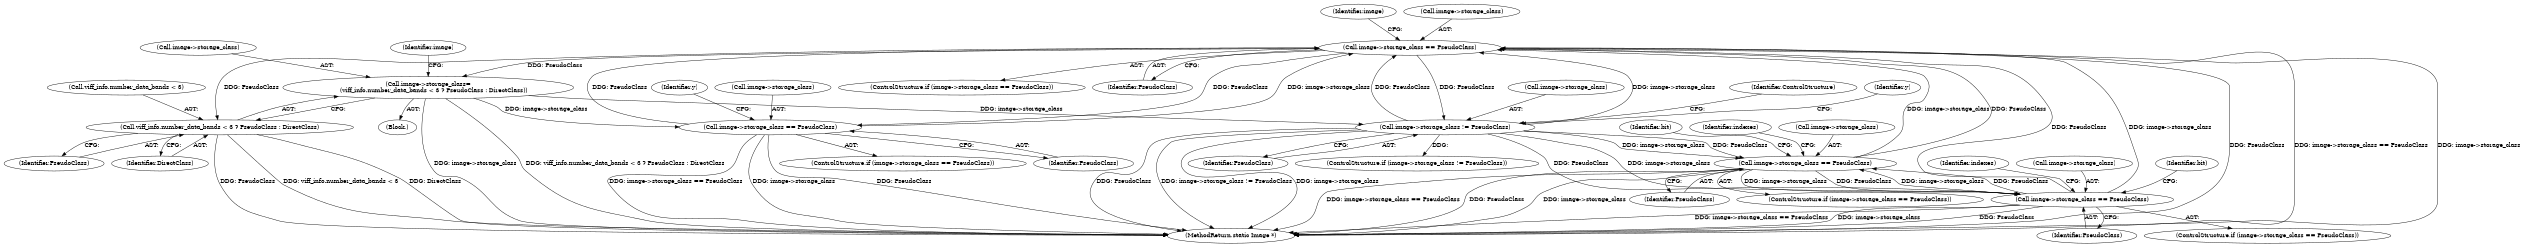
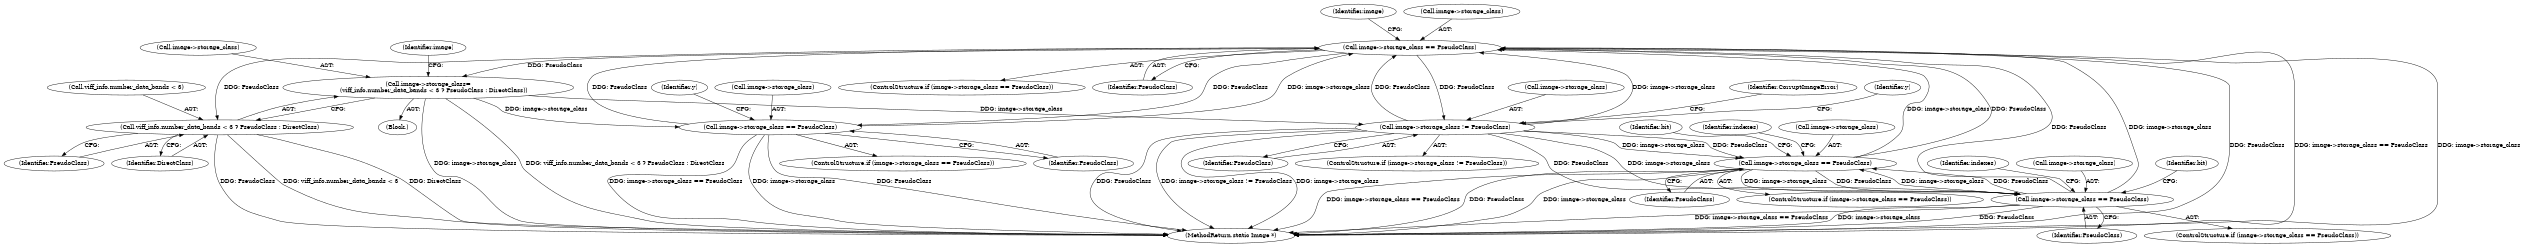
  digraph {
    n1 [label="(Call,image->storage_class == PseudoClass)"]
    n2 [label="(Call,image->storage_class != PseudoClass)"]
    n3 [label="(Call,image->storage_class=\n      (viff_info.number_data_bands < 3 ? PseudoClass : DirectClass))"]
    n4 [label="(Call,image->storage_class == PseudoClass)"]
    n5 [label="(Call,viff_info.number_data_bands < 3 ? PseudoClass : DirectClass)"]
    n6 [label="(ControlStructure,if (image->storage_class == PseudoClass))"]
    n7 [label="(Identifier,PseudoClass)"]
    n8 [label="(MethodReturn,static Image *)"]
    n9 [label="(Call,image->storage_class == PseudoClass)"]
    n10 [label="(Call,image->storage_class == PseudoClass)"]
    n11 [label="(Identifier,PseudoClass)"]
    n12 [label="(ControlStructure,if (image->storage_class != PseudoClass))"]
    n13 [label="(Block,)"]
    n14 [label="(ControlStructure,if (image->storage_class == PseudoClass))"]
    n15 [label="(Identifier,PseudoClass)"]
    n16 [label="(Identifier,PseudoClass)"]
    n17 [label="(Identifier,DirectClass)"]
    n18 [label="(Identifier,PseudoClass)"]
    n19 [label="(ControlStructure,if (image->storage_class == PseudoClass))"]
    n20 [label="(Identifier,PseudoClass)"]
    n21 [label="(ControlStructure,if (image->storage_class == PseudoClass))"]
    n22 [label="(Identifier,image)"]
-   n23 [label="(Identifier,ControlStructure)"]
+   n23 [label="(Identifier,CorruptImageError)"]
    n24 [label="(Identifier,bit)"]
    n25 [label="(Identifier,indexes)"]
    n26 [label="(Identifier,y)"]
    n27 [label="(Call,image->storage_class)"]
    n28 [label="(Call,image->storage_class)"]
    n29 [label="(Identifier,indexes)"]
    n30 [label="(Call,image->storage_class)"]
    n31 [label="(Identifier,bit)"]
    n32 [label="(Call,viff_info.number_data_bands < 3)"]
    n33 [label="(Call,image->storage_class)"]
    n34 [label="(Identifier,image)"]
    n35 [label="(Identifier,y)"]
    n36 [label="(Call,image->storage_class)"]
    n37 [label="(Call,image->storage_class)"]
    n1 -> n2 [label="DDG: PseudoClass"]
    n1 -> n3 [label="DDG: PseudoClass"]
    n1 -> n4 [label="DDG: PseudoClass"]
    n1 -> n5 [label="DDG: PseudoClass"]
    n1 -> n6 [label="AST: "]
    n1 -> n7 [label="CFG: "]
    n1 -> n8 [label="DDG: PseudoClass"]
    n1 -> n8 [label="DDG: image->storage_class == PseudoClass"]
    n1 -> n8 [label="DDG: image->storage_class"]
    n2 -> n1 [label="DDG: image->storage_class"]
    n2 -> n1 [label="DDG: PseudoClass"]
    n2 -> n8 [label="DDG: PseudoClass"]
    n2 -> n8 [label="DDG: image->storage_class != PseudoClass"]
    n2 -> n8 [label="DDG: image->storage_class"]
    n2 -> n9 [label="DDG: image->storage_class"]
    n2 -> n9 [label="DDG: PseudoClass"]
    n2 -> n10 [label="DDG: image->storage_class"]
    n2 -> n10 [label="DDG: PseudoClass"]
    n2 -> n11 [label="CFG: "]
-   n2 -> n12 [label="DDG: "]
+   n2 -> n12 [label="AST: "]
    n3 -> n2 [label="DDG: image->storage_class"]
    n3 -> n4 [label="DDG: image->storage_class"]
    n3 -> n5 [label="CFG: "]
    n3 -> n8 [label="DDG: image->storage_class"]
    n3 -> n8 [label="DDG: viff_info.number_data_bands < 3 ? PseudoClass : DirectClass"]
    n3 -> n13 [label="AST: "]
    n4 -> n1 [label="DDG: image->storage_class"]
    n4 -> n1 [label="DDG: PseudoClass"]
    n4 -> n8 [label="DDG: image->storage_class == PseudoClass"]
    n4 -> n8 [label="DDG: image->storage_class"]
    n4 -> n8 [label="DDG: PseudoClass"]
    n4 -> n14 [label="AST: "]
    n4 -> n15 [label="CFG: "]
    n5 -> n3 [label="AST: "]
    n5 -> n8 [label="DDG: DirectClass"]
    n5 -> n8 [label="DDG: PseudoClass"]
    n5 -> n8 [label="DDG: viff_info.number_data_bands < 3"]
    n5 -> n16 [label="CFG: "]
    n5 -> n17 [label="CFG: "]
    n7 -> n1 [label="AST: "]
    n9 -> n1 [label="DDG: image->storage_class"]
    n9 -> n1 [label="DDG: PseudoClass"]
    n9 -> n8 [label="DDG: image->storage_class"]
    n9 -> n8 [label="DDG: image->storage_class == PseudoClass"]
    n9 -> n8 [label="DDG: PseudoClass"]
    n9 -> n10 [label="DDG: image->storage_class"]
    n9 -> n10 [label="DDG: PseudoClass"]
    n9 -> n18 [label="CFG: "]
    n9 -> n19 [label="AST: "]
    n10 -> n1 [label="DDG: image->storage_class"]
    n10 -> n1 [label="DDG: PseudoClass"]
    n10 -> n8 [label="DDG: PseudoClass"]
    n10 -> n8 [label="DDG: image->storage_class == PseudoClass"]
    n10 -> n8 [label="DDG: image->storage_class"]
    n10 -> n9 [label="DDG: image->storage_class"]
    n10 -> n9 [label="DDG: PseudoClass"]
    n10 -> n20 [label="CFG: "]
    n10 -> n21 [label="AST: "]
    n11 -> n2 [label="AST: "]
    n15 -> n4 [label="AST: "]
    n16 -> n5 [label="AST: "]
    n17 -> n5 [label="AST: "]
    n18 -> n9 [label="AST: "]
    n20 -> n10 [label="AST: "]
    n22 -> n1 [label="CFG: "]
    n23 -> n2 [label="CFG: "]
    n24 -> n9 [label="CFG: "]
    n25 -> n10 [label="CFG: "]
    n26 -> n4 [label="CFG: "]
    n27 -> n1 [label="AST: "]
    n28 -> n3 [label="AST: "]
    n29 -> n9 [label="CFG: "]
    n30 -> n10 [label="AST: "]
    n31 -> n10 [label="CFG: "]
    n32 -> n5 [label="AST: "]
    n33 -> n9 [label="AST: "]
    n34 -> n3 [label="CFG: "]
    n35 -> n2 [label="CFG: "]
    n36 -> n2 [label="AST: "]
    n37 -> n4 [label="AST: "]
  }
